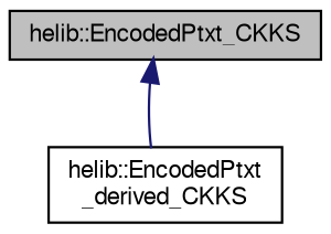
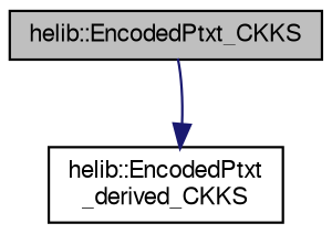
  digraph {
    node [color=black fontname=FreeSans fontsize=10 shape=record style=filled]
    n1 [fillcolor=grey75 fontcolor=black height=0.2 label="helib::EncodedPtxt_CKKS" width=0.4]
    n2 [fillcolor=white height=0.2 label="helib::EncodedPtxt\l_derived_CKKS" width=0.4]
-   n1 -> n2 [color=midnightblue dir=back fontname=FreeSans fontsize=10 labelfontname=FreeSans labelfontsize=10 style=solid]
+   n2 -> n1 [color=midnightblue dir=back fontname=FreeSans fontsize=10 labelfontname=FreeSans labelfontsize=10 style=solid]
  }
